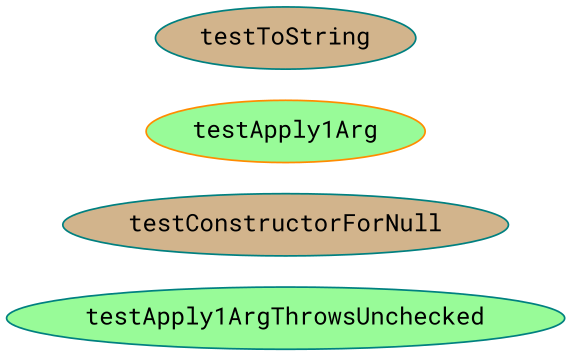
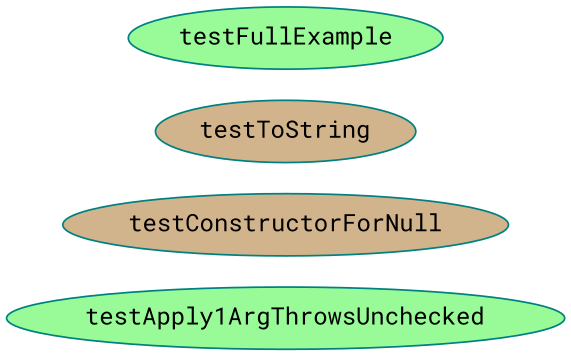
  digraph {
    rankdir=LR
    fontname="Roboto Mono"
    node [style=filled fillcolor=palegreen color=teal fontname="Roboto Mono"]
    testApply1ArgThrowsUnchecked
    testConstructorForNull [fillcolor=tan]
-   testApply1Arg [color=darkorange]
    testToString [fillcolor=tan]
+   testFullExample
  }
